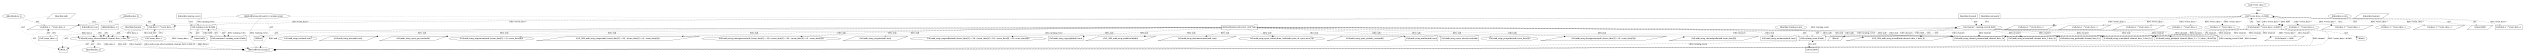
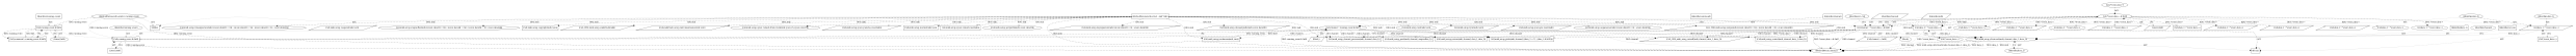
  digraph {
    fontname="Noto Serif"
    node [fontname="Noto Serif" shape=ellipse]
    edge [arrowhead=dot fontname="Noto Serif" style=dotted]
    n1 [label="(Call,midi_setup_aftertouch(mdi, channel, data_1, data_2))"]
    n2 [label="(Identifier,data_2)"]
    n3 [label="(Block,)" shape=folder]
    n4 [label="(MethodReturn,uint32_t)"]
    n5 [label="(MethodParameterIn,struct _mdi *mdi)" shape=folder]
    n6 [label="(Call,midi_setup_keysignature(mdi, ((event_data[2] << 8) + event_data[3])))" shape=parallelogram]
    n7 [label="(Call,midi_setup_noteon(mdi, channel, data_1, data_2))" shape=folder]
    n8 [label="(Call,midi_setup_channelprefix(mdi, event_data[2]))" shape=parallelogram]
    n9 [label="(Call,midi_setup_pitch(mdi, channel, ((data_2 << 7) | (data_1 & 0x7f))))" shape=folder]
    n10 [label="(Call,midi_setup_trackname(mdi, text))" shape=folder]
    n11 [label="(Call,midi_setup_text(mdi, text))"]
    n12 [label="(Call,midi_setup_lyric(mdi, text))" shape=parallelogram]
    n13 [label="(Call,_WM_midi_setup_noteoff(mdi, channel, data_1, data_2))" shape=parallelogram]
    n14 [label="(Call,midi_setup_sysex_gm_reset(mdi))" shape=parallelogram]
    n15 [label="(Call,midi_setup_sequenceno(mdi, ((event_data[2] << 8) + event_data[3])))"]
    n16 [label="(Call,_WM_midi_setup_tempo(mdi, ((event_data[2] << 16) + (event_data[3] << 8) + event_data[4])))" shape=parallelogram]
    n17 [label="(Call,midi_setup_channel_pressure(mdi, channel, data_1))" shape=folder]
    n18 [label="(Call,midi_setup_timesignature(mdi, ((event_data[2] << 24) + (event_data[3] << 16) + (event_data[4] << 8) + event_data[5])))"]
    n19 [label="(Call,midi_setup_cuepoint(mdi, text))" shape=parallelogram]
    n20 [label="(Call,midi_setup_smpteoffset(mdi, ((event_data[3] << 24) + (event_data[4] << 16) + (event_data[5] << 8) + event_data[6])))"]
-   n21 [label="(Call,midi_setup_patch(mdi, channel, data_1))" shape=folder]
+   n21 [label="(Call,midi_setup_patch(mdi, channel, smpteoffset_1))" shape=folder]
    n22 [label="(Call,midi_setup_copyright(mdi, text))" shape=folder]
    n23 [label="(Call,_WM_midi_setup_endoftrack(mdi))" shape=parallelogram]
-   n24 [label="(Call,midi_setup_instrumentname(mdi, text))" shape=parallelogram]
+   n24 [label="(Call,endoftrack_setup_instrumentname(mdi, text))" shape=parallelogram]
    n25 [label="(Call,midi_setup_sysex_roland_drum_track(mdi, sysex_ch, sysex_store[7]))"]
    n26 [label="(Call,midi_setup_sysex_yamaha_reset(mdi))" shape=parallelogram]
    n27 [label="(Call,midi_setup_marker(mdi, text))" shape=folder]
    n28 [label="(Call,midi_setup_sysex_roland_reset(mdi))" shape=folder]
    n29 [label="(Call,midi_setup_portprefix(mdi, event_data[2]))"]
    n30 [label="(Call,midi_setup_control(mdi, channel, data_1, data_2))" shape=folder]
    1000141 [shape=folder]
    n32 [label="(Call,channel = running_event & 0x0f)"]
    n33 [label="(Call,running_event & 0x0f)" shape=folder]
    n34 [label="(Block,)" shape=parallelogram]
    n35 [label="(Call,channel == 0x0f)" shape=parallelogram]
    n36 [label="(Literal,0x0f)" shape=folder]
    n37 [label="(Call,running_event & 0xf0)" shape=folder]
    n38 [label="(Call,command = running_event & 0xf0)" shape=folder]
    n39 [label="(Literal,0xf0)"]
    n40 [label="(MethodParameterIn,uint8_t running_event)"]
    n41 [label="(Call,channel = *event_data++ & 0x0f)" shape=folder]
    n42 [label="(Call,*event_data++ & 0x0f)"]
    n43 [label="(Block,)"]
    n44 [label="(Call,data_1 = *event_data++)" shape=parallelogram]
    n45 [label="(Call,data_2 = *event_data++)" shape=folder]
    n46 [label="(Call,data_1 = *event_data++)"]
    n47 [label="(Call,data_2 = *event_data++)" shape=parallelogram]
    n48 [label="(Call,data_2 = *event_data++)"]
    n49 [label="(Call,data_1 = *event_data++)" shape=parallelogram]
    n50 [label="(Literal,0x0f)" shape=parallelogram]
    n51 [label="(Call,data_1 = *event_data++)" shape=folder]
    n52 [label="(Call,data_2 = *event_data++)" shape=parallelogram]
    n53 [label="(Call,data_1 = *event_data++)" shape=parallelogram]
    n54 [label="(Call,data_2 = *event_data++)" shape=parallelogram]
    n55 [label="(Call,data_1 = *event_data++)"]
    n56 [label="(Call,data_1 = *event_data++)"]
    n57 [label="(Call,*event_data++)" shape=folder]
    n58 [label="(Call,*event_data++)"]
    n59 [label="(Identifier,mdi)" shape=parallelogram]
    n60 [label="(Call,*event_data++)"]
    n61 [label="(Identifier,running_event)" shape=folder]
    n62 [label="(Identifier,command)" shape=folder]
    n63 [label="(Identifier,ret_cnt)"]
    n64 [label="(Identifier,running_event)"]
    n65 [label="(Identifier,data_1)"]
    n66 [label="(Identifier,data_2)"]
    n67 [label="(Identifier,channel)" shape=parallelogram]
    n68 [label="(Identifier,channel)" shape=folder]
    n69 [label="(Identifier,ret_cnt)" shape=folder]
    n70 [label="(Identifier,data_1)" shape=folder]
    n71 [label="(Identifier,channel)"]
    n1 -> n2 [arrowhead=vee label="CFG: "]
    n1 -> n3 [arrowhead=vee label="AST: "]
    n1 -> n4 [label="DDG: data_1"]
    n1 -> n4 [arrowhead=vee label="DDG: mdi"]
    n1 -> n4 [label="DDG: channel"]
    n1 -> n4 [label="DDG: midi_setup_aftertouch(mdi, channel, data_1, data_2)" style=dashed]
    n1 -> n4 [arrowhead=vee label="DDG: data_2" style=dashed]
    n2 -> n1 [label="AST: "]
    n5 -> n1 [arrowhead=vee label="DDG: mdi"]
    n5 -> n4 [label="DDG: mdi" style=dashed]
    n5 -> n6 [label="DDG: mdi" style=dashed]
    n5 -> n7 [arrowhead=odot label="DDG: mdi"]
    n5 -> n8 [arrowhead=vee label="DDG: mdi"]
    n5 -> n9 [label="DDG: mdi"]
    n5 -> n10 [arrowhead=vee label="DDG: mdi" style=dashed]
    n5 -> n11 [arrowhead=odot label="DDG: mdi"]
    n5 -> n12 [label="DDG: mdi"]
    n5 -> n13 [label="DDG: mdi" style=dashed]
    n5 -> n14 [label="DDG: mdi"]
    n5 -> n15 [arrowhead=odot label="DDG: mdi"]
    n5 -> n16 [arrowhead=vee label="DDG: mdi" style=dashed]
    n5 -> n17 [arrowhead=vee label="DDG: mdi"]
    n5 -> n18 [arrowhead=vee label="DDG: mdi" style=dashed]
    n5 -> n19 [arrowhead=odot label="DDG: mdi"]
    n5 -> n20 [label="DDG: mdi"]
    n5 -> n21 [arrowhead=odot label="DDG: mdi" style=dashed]
    n5 -> n22 [label="DDG: mdi" style=dashed]
    n5 -> n23 [label="DDG: mdi"]
    n5 -> n24 [arrowhead=vee label="DDG: mdi" style=dashed]
    n5 -> n25 [label="DDG: mdi" style=dashed]
    n5 -> n26 [arrowhead=odot label="DDG: mdi"]
    n5 -> n27 [arrowhead=vee label="DDG: mdi" style=dashed]
    n5 -> n28 [arrowhead=odot label="DDG: mdi" style=dashed]
    n5 -> n29 [arrowhead=odot label="DDG: mdi"]
-   n5 -> n30 [label="DDG: mdi"]
+   n5 -> n41 [label="DDG: mdi"]
    n5 -> 1000141 [arrowhead=vee label="AST: "]
    n32 -> n1 [arrowhead=vee label="DDG: channel"]
    n32 -> n4 [label="DDG: running_event & 0x0f" style=dashed]
    n32 -> n4 [arrowhead=vee label="DDG: channel"]
    n32 -> n7 [label="DDG: channel" style=dashed]
    n32 -> n9 [arrowhead=vee label="DDG: channel" style=dashed]
    n32 -> n13 [label="DDG: channel"]
    n32 -> n17 [label="DDG: channel" style=dashed]
    n32 -> n21 [arrowhead=odot label="DDG: channel" style=dashed]
    n32 -> n30 [arrowhead=odot label="DDG: channel" style=dashed]
    n32 -> n33 [arrowhead=odot label="CFG: " style=dashed]
    n32 -> n34 [arrowhead=vee label="AST: " style=dashed]
-   n32 -> n35 [arrowhead=vee label="DDG: channel"]
+   n32 -> n10 [arrowhead=vee label="DDG: channel"]
    n33 -> n4 [label="DDG: running_event" style=dashed]
    n33 -> n32 [arrowhead=odot label="AST: "]
    n33 -> n32 [label="DDG: running_event"]
    n33 -> n32 [arrowhead=odot label="DDG: 0x0f" style=dashed]
    n33 -> n36 [arrowhead=vee label="CFG: " style=dashed]
    n36 -> n33 [label="AST: "]
    n37 -> n33 [arrowhead=odot label="DDG: running_event"]
    n37 -> n38 [arrowhead=vee label="AST: " style=dashed]
    n37 -> n38 [arrowhead=vee label="DDG: running_event" style=dashed]
    n37 -> n38 [arrowhead=odot label="DDG: 0xf0" style=dashed]
    n37 -> n39 [arrowhead=vee label="CFG: " style=dashed]
    n38 -> n37 [label="CFG: " style=dashed]
    n39 -> n37 [arrowhead=odot label="AST: " style=dashed]
    n40 -> n4 [arrowhead=odot label="DDG: running_event" style=dashed]
    n40 -> 1000141 [arrowhead=odot label="AST: "]
    n40 -> n33 [arrowhead=odot label="DDG: running_event"]
    n40 -> n37 [arrowhead=odot label="DDG: running_event" style=dashed]
    n41 -> n1 [arrowhead=odot label="DDG: channel"]
    n41 -> n4 [arrowhead=odot label="DDG: *event_data++ & 0x0f" style=dashed]
    n41 -> n4 [arrowhead=vee label="DDG: channel" style=dashed]
    n41 -> n7 [label="DDG: channel" style=dashed]
    n41 -> n9 [arrowhead=odot label="DDG: channel" style=dashed]
    n41 -> n13 [label="DDG: channel" style=dashed]
    n41 -> n17 [label="CFG: channel" style=dashed]
    n41 -> n21 [arrowhead=odot label="DDG: channel"]
    n41 -> n30 [label="DDG: channel"]
    n41 -> n35 [arrowhead=odot label="DDG: channel"]
    n41 -> n42 [arrowhead=vee label="CFG: "]
    n41 -> n43 [label="AST: " style=dashed]
    n42 -> n4 [arrowhead=odot label="DDG: *event_data++"]
    n42 -> n41 [label="AST: " style=dashed]
    n42 -> n41 [arrowhead=odot label="DDG: *event_data++" style=dashed]
    n42 -> n41 [arrowhead=vee label="DDG: 0x0f" style=dashed]
    n42 -> n44 [arrowhead=odot label="DDG: *event_data++"]
    n42 -> n45 [label="DDG: *event_data++" style=dashed]
    n42 -> n46 [arrowhead=vee label="DDG: *event_data++" style=dashed]
    n42 -> n47 [label="DDG: *event_data++"]
    n42 -> n48 [arrowhead=odot label="DDG: *event_data++"]
    n42 -> n49 [arrowhead=odot label="DDG: *event_data++"]
    n42 -> n50 [arrowhead=odot label="CFG: "]
    n42 -> n51 [arrowhead=odot label="DDG: *event_data++" style=dashed]
    n42 -> n52 [label="DDG: *event_data++"]
    n42 -> n53 [arrowhead=odot label="DDG: *event_data++" style=dashed]
    n42 -> n54 [arrowhead=odot label="DDG: *event_data++"]
    n42 -> n55 [arrowhead=odot label="DDG: *event_data++"]
    n42 -> n56 [label="DDG: *event_data++" style=dashed]
    n44 -> n1 [label="DDG: data_1"]
    n44 -> n3 [label="AST: "]
    n44 -> n57 [arrowhead=odot label="CFG: "]
    n45 -> n1 [arrowhead=vee label="DDG: data_2" style=dashed]
    n45 -> n3 [label="AST: " style=dashed]
    n45 -> n4 [label="DDG: *event_data++"]
    n45 -> n58 [label="CFG: " style=dashed]
    n50 -> n42 [label="AST: " style=dashed]
    n57 -> n44 [label="AST: "]
    n58 -> n45 [arrowhead=vee label="AST: " style=dashed]
    n59 -> n1 [label="AST: "]
    n59 -> n45 [arrowhead=vee label="CFG: "]
    n60 -> n42 [label="AST: " style=dashed]
    n61 -> n37 [arrowhead=odot label="AST: " style=dashed]
    n62 -> n32 [label="CFG: "]
    n63 -> n41 [arrowhead=vee label="CFG: "]
    n64 -> n33 [arrowhead=odot label="AST: "]
    n65 -> n44 [arrowhead=odot label="AST: " style=dashed]
    n66 -> n44 [label="CFG: " style=dashed]
    n66 -> n45 [arrowhead=vee label="AST: "]
    n67 -> n41 [label="AST: "]
    n68 -> n32 [arrowhead=vee label="AST: " style=dashed]
    n69 -> n1 [label="CFG: "]
    n70 -> n1 [arrowhead=vee label="AST: "]
    n71 -> n1 [label="AST: "]
  }
